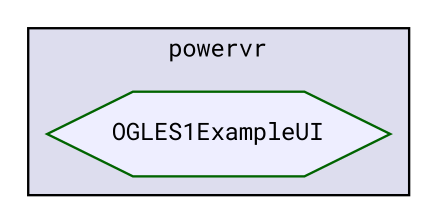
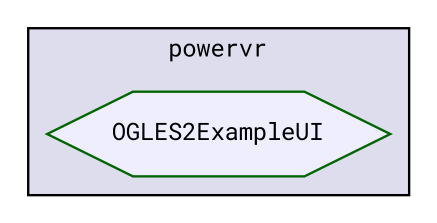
  digraph {
    compound=true
    fontname="Roboto Mono"
-   n1 [fillcolor="#eeeeff" fontname="Roboto Mono" fontsize=10 label=OGLES1ExampleUI pencolor=black shape=hexagon style=filled color=darkgreen]
+   n1 [fillcolor="#eeeeff" fontname="Roboto Mono" fontsize=10 label=OGLES2ExampleUI pencolor=black shape=hexagon style=filled color=darkgreen]
    subgraph cluster_1 {
      bgcolor="#ddddee"
      fontsize=10
      label=powervr
      pencolor=black
      n1
    }
  }
